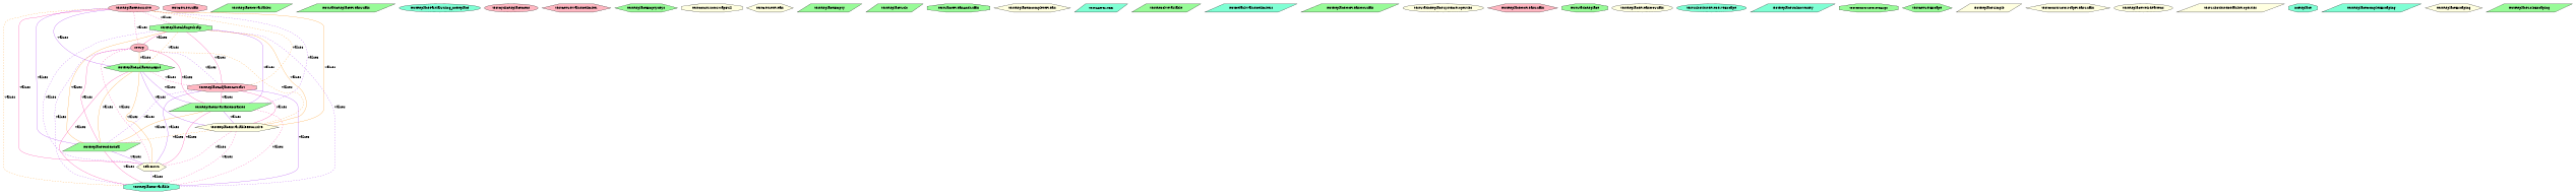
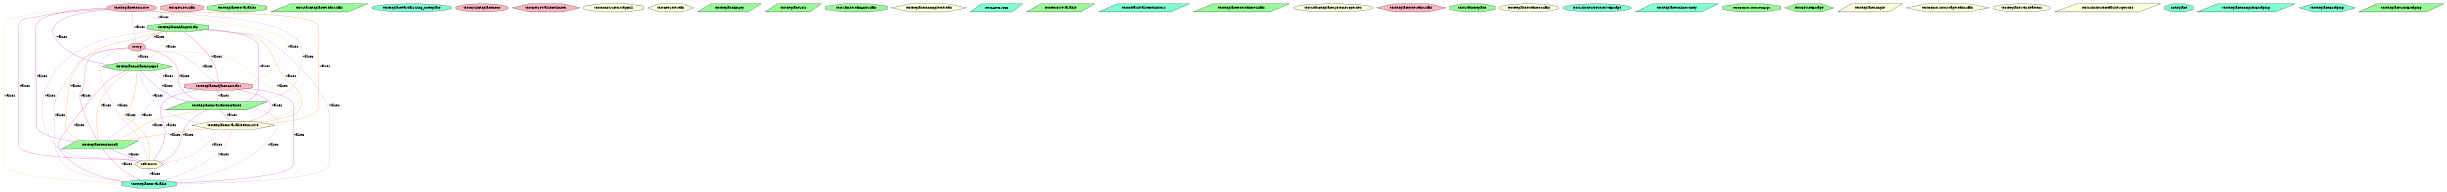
  digraph {
    node [fillcolor=palegreen shape=parallelogram style=filled]
    edge [color=deeppink dir=none style=solid]
    testReplaceRecursive [fillcolor=lightpink shape=ellipse]
    testReplaceChangedMap [shape=octagon]
    setUp [fillcolor=lightpink shape=ellipse]
    testReplaceAdjacentAtEnd [shape=hexagon]
    testReplaceAdjacentAtStart [fillcolor=lightpink shape=octagon]
    testReplaceInVariableDisabled
    testReplaceInVariableRecursive [fillcolor=lightyellow shape=hexagon]
    testReplaceToIdentical
    tearDown [fillcolor=lightyellow shape=hexagon]
    testReplaceInVariable [fillcolor=aquamarine shape=octagon]
    testGetSetSuffix [fillcolor=lightpink shape=octagon]
-   testReplaceNoVariables
+   testReplaceNoVariables [shape=octagon]
    testStaticReplacePrefixSuffix
    testReplacePartialString_noReplace [fillcolor=aquamarine shape=ellipse]
    testCyclicReplacement [fillcolor=lightpink shape=ellipse]
    testGetSetValueDelimiter [fillcolor=lightpink shape=hexagon]
-   testReplaceEmptyKeys [shape=hexagon]
    testConstructorMapFull [fillcolor=lightyellow shape=octagon]
    testGetSetPrefix [fillcolor=lightyellow shape=hexagon]
    testReplaceEmpty
    testReplaceSolo
    testSamePrefixAndSuffix [shape=octagon]
    testReplaceIncompletePrefix [fillcolor=lightyellow shape=hexagon]
    testLANG1055 [fillcolor=aquamarine]
    testResolveVariable
    testDefaultValueDelimiters [fillcolor=aquamarine]
    testReplaceNoPrefixNoSuffix
    testStaticReplaceSystemProperties [fillcolor=lightyellow shape=ellipse]
    testReplaceNoPrefixSuffix [fillcolor=lightpink shape=hexagon]
    testStaticReplace [shape=octagon]
    testReplacePrefixNoSuffix [fillcolor=lightyellow shape=ellipse]
    testSubstitutePreserveEscape [fillcolor=aquamarine shape=ellipse]
    testReplaceUnknownKey [fillcolor=aquamarine]
    testConstructorNoArgs [shape=octagon]
    testGetSetEscape [shape=hexagon]
    testReplaceSimple [fillcolor=lightyellow]
    testConstructorMapPrefixSuffix [fillcolor=lightyellow shape=hexagon]
    testReplaceWeirdPattens [fillcolor=lightyellow shape=ellipse]
    testSubstituteDefaultProperties [fillcolor=lightyellow]
    n40 [fillcolor=aquamarine label=noReplace shape=octagon]
    testReplaceComplexEscaping [fillcolor=aquamarine]
-   testReplaceEscaping [fillcolor=lightyellow shape=hexagon]
+   testReplaceEscaping [fillcolor=aquamarine shape=hexagon]
    testReplaceSoloEscaping
    testReplaceRecursive -> testReplaceChangedMap [label=" values" style=dashed]
    testReplaceRecursive -> setUp [label=" values" style=dashed]
    testReplaceRecursive -> testReplaceAdjacentAtEnd [color=purple label=" values"]
    testReplaceRecursive -> testReplaceAdjacentAtStart [color=darkorange label=" values" style=dashed]
    testReplaceRecursive -> testReplaceInVariableDisabled [color=purple label=" values" style=dashed]
    testReplaceRecursive -> testReplaceInVariableRecursive [color=darkorange label=" values"]
    testReplaceRecursive -> testReplaceToIdentical [color=purple label=" values"]
    testReplaceRecursive -> tearDown [label=" values"]
    testReplaceRecursive -> testReplaceInVariable [color=darkorange label=" values" style=dashed]
    testReplaceChangedMap -> setUp [label=" values"]
    testReplaceChangedMap -> testReplaceAdjacentAtEnd [color=darkorange label=" values" style=dashed]
    testReplaceChangedMap -> testReplaceAdjacentAtStart [label=" values"]
    testReplaceChangedMap -> testReplaceInVariableDisabled [color=purple label=" values"]
    testReplaceChangedMap -> testReplaceInVariableRecursive [color=darkorange label=" values"]
    testReplaceChangedMap -> testReplaceToIdentical [color=darkorange label=" values"]
    testReplaceChangedMap -> tearDown [color=purple label=" values" style=dashed]
    testReplaceChangedMap -> testReplaceInVariable [color=purple label=" values" style=dashed]
    setUp -> testReplaceAdjacentAtEnd [color=darkorange label=" values"]
    setUp -> testReplaceAdjacentAtStart [color=purple label=" values" style=dashed]
    setUp -> testReplaceInVariableDisabled [label=" values"]
    setUp -> testReplaceInVariableRecursive [color=darkorange label=" values" style=dashed]
    setUp -> testReplaceToIdentical [label=" values"]
    setUp -> tearDown [label=" values" style=dashed]
    setUp -> testReplaceInVariable [color=purple label=" values" style=dashed]
    testReplaceAdjacentAtEnd -> testReplaceAdjacentAtStart [label=" values" style=dashed]
    testReplaceAdjacentAtEnd -> testReplaceInVariableDisabled [color=purple label=" values"]
-   testReplaceAdjacentAtEnd -> testReplaceInVariableRecursive [color=purple label=" values"]
+   testReplaceAdjacentAtEnd -> testReplaceInVariableRecursive [color=purple label=" values" style=dashed]
    testReplaceAdjacentAtEnd -> testReplaceToIdentical [color=darkorange label=" values"]
    testReplaceAdjacentAtEnd -> tearDown [color=darkorange label=" values"]
    testReplaceAdjacentAtEnd -> testReplaceInVariable [label=" values"]
    testReplaceAdjacentAtStart -> testReplaceInVariableDisabled [label=" values"]
    testReplaceAdjacentAtStart -> testReplaceInVariableRecursive [label=" values"]
    testReplaceAdjacentAtStart -> testReplaceToIdentical [color=purple label=" values" style=dashed]
    testReplaceAdjacentAtStart -> tearDown [color=purple label=" values"]
    testReplaceAdjacentAtStart -> testReplaceInVariable [color=purple label=" values"]
    testReplaceInVariableDisabled -> testReplaceInVariableRecursive [color=purple label=" values"]
    testReplaceInVariableDisabled -> testReplaceToIdentical [color=darkorange label=" values"]
    testReplaceInVariableDisabled -> tearDown [label=" values"]
    testReplaceInVariableDisabled -> testReplaceInVariable [label=" values" style=dashed]
-   testReplaceInVariableRecursive -> testReplaceToIdentical [color=darkorange label=" values" style=dashed]
+   testReplaceInVariableRecursive -> testReplaceToIdentical [color=darkorange label=" values"]
    testReplaceInVariableRecursive -> tearDown [label=" values" style=dashed]
    testReplaceInVariableRecursive -> testReplaceInVariable [label=" values" style=dashed]
    testReplaceToIdentical -> tearDown [color=purple label=" values"]
    testReplaceToIdentical -> testReplaceInVariable [label=" values"]
    tearDown -> testReplaceInVariable [color=purple label=" values" style=dashed]
  }
